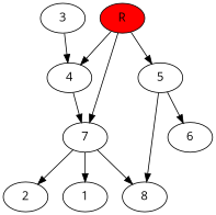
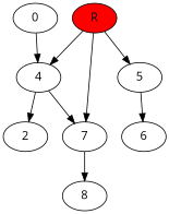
  digraph {
    fontname="Open Sans"
    node [fontname="Open Sans"]
    edge [fontname="Open Sans"]
-   3
+   3 [label=0]
    4
    2
    7
-   1
    8
    5
    6
    R [fillcolor="#ff0000" style=filled]
    3 -> 4
-   7 -> 2
+   4 -> 2
    4 -> 7
-   7 -> 1
    7 -> 8
-   5 -> 8
    5 -> 6
    R -> 4
    R -> 7
    R -> 5
  }
